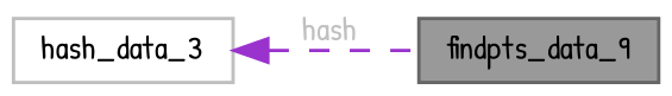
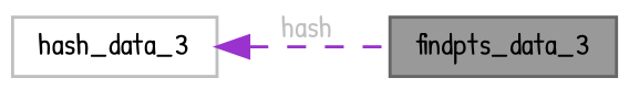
  digraph {
    rankdir=LR
    fontname="Patrick Hand"
    node [fontname="Patrick Hand" fontsize=10 shape=box style=filled]
-   n1 [color=gray40 fillcolor=grey60 fontcolor=black height=0.2 label=findpts_data_9 width=0.4]
+   n1 [color=gray40 fillcolor=grey60 fontcolor=black height=0.2 label=findpts_data_3 width=0.4]
    n2 [color=grey75 fillcolor=white height=0.2 label=hash_data_3 width=0.4]
    n2 -> n1 [color=darkorchid3 dir=back fontcolor=grey fontname="Patrick Hand" fontsize=10 label=" hash" labelfontname=Helvetica labelfontsize=10 style=dashed]
  }
